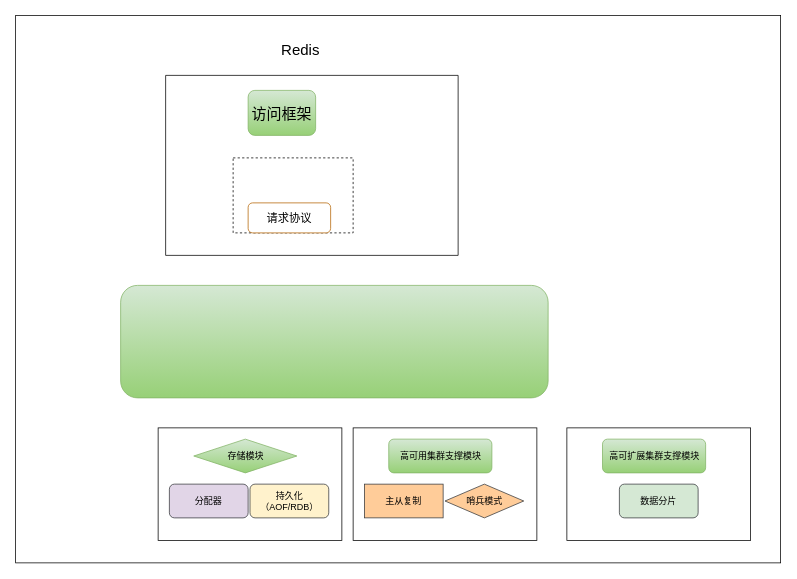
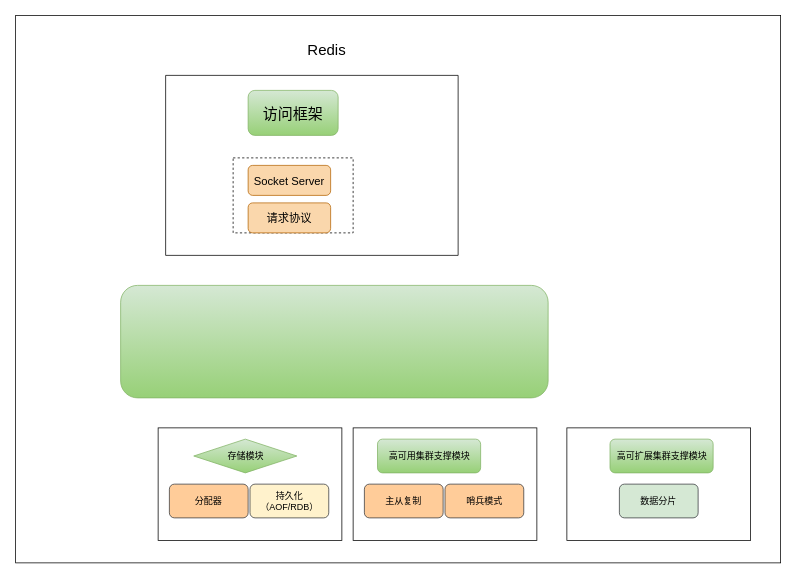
  <mxCell id="0" />
  <mxCell id="1" parent="0" />
  <mxCell id="2" value="" style="verticalLabelPosition=bottom;verticalAlign=top;html=1;shape=mxgraph.basic.rect;fillColor2=none;strokeWidth=1;size=20;indent=5;" vertex="1" parent="1"><mxGeometry x="220" y="100" width="390" height="240" as="geometry" /></mxCell>
- <mxCell id="3" value="Redis" style="text;html=1;strokeColor=none;fillColor=none;align=center;verticalAlign=middle;whiteSpace=wrap;rounded=0;fontSize=20;" vertex="1" parent="1"><mxGeometry x="370" y="50" width="60" height="30" as="geometry" /></mxCell>
- <mxCell id="4" value="访问框架" style="rounded=1;whiteSpace=wrap;html=1;fontSize=20;fillColor=#d5e8d4;gradientColor=#97d077;strokeColor=#82b366;" vertex="1" parent="1"><mxGeometry x="330" y="120" width="90" height="60" as="geometry" /></mxCell>
+ <mxCell id="3" value="Redis" style="text;html=1;strokeColor=none;fillColor=none;align=center;verticalAlign=middle;whiteSpace=wrap;rounded=0;fontSize=20;" vertex="1" parent="1"><mxGeometry x="405" y="50" width="60" height="30" as="geometry" /></mxCell>
+ <mxCell id="4" value="访问框架" style="rounded=1;whiteSpace=wrap;html=1;fontSize=20;fillColor=#d5e8d4;gradientColor=#97d077;strokeColor=#82b366;" vertex="1" parent="1"><mxGeometry x="330" y="120" width="120" height="60" as="geometry" /></mxCell>
  <mxCell id="5" value="" style="rounded=0;whiteSpace=wrap;html=1;strokeColor=none;" vertex="1" parent="1"><mxGeometry x="320" y="220" width="120" height="60" as="geometry" /></mxCell>
  <mxCell id="6" value="" style="rounded=0;whiteSpace=wrap;html=1;fillStyle=hatch;dashed=1;" vertex="1" parent="1"><mxGeometry x="310" y="210" width="160" height="100" as="geometry" /></mxCell>
- <mxCell id="7" value="请求协议" style="rounded=1;whiteSpace=wrap;html=1;fillColor=#ffffff;strokeColor=#b46504;fontSize=15;" vertex="1" parent="1"><mxGeometry x="330" y="270" width="110" height="40" as="geometry" /></mxCell>
+ <mxCell id="7" value="请求协议" style="rounded=1;whiteSpace=wrap;html=1;fillColor=#fad7ac;strokeColor=#b46504;fontSize=15;" vertex="1" parent="1"><mxGeometry x="330" y="270" width="110" height="40" as="geometry" /></mxCell>
+ <mxCell id="8" value="Socket Server&lt;br style=&quot;font-size: 15px;&quot;&gt;" style="rounded=1;whiteSpace=wrap;html=1;fillColor=#fad7ac;strokeColor=#b46504;fontSize=15;" vertex="1" parent="1"><mxGeometry x="330" y="220" width="110" height="40" as="geometry" /></mxCell>
  <mxCell id="9" value="" style="rounded=1;whiteSpace=wrap;html=1;fillColor=#d5e8d4;strokeColor=#82b366;gradientColor=#97d077;" vertex="1" parent="1"><mxGeometry x="160" y="380" width="570" height="150" as="geometry" /></mxCell>
  <mxCell id="10" value="" style="rounded=0;whiteSpace=wrap;html=1;" vertex="1" parent="1"><mxGeometry x="210" y="570" width="245" height="150" as="geometry" /></mxCell>
- <mxCell id="11" value="分配器" style="rounded=1;whiteSpace=wrap;html=1;fillColor=#e1d5e7;strokeColor=#36393d;" vertex="1" parent="1"><mxGeometry x="225" y="645" width="105" height="45" as="geometry" /></mxCell>
+ <mxCell id="11" value="分配器" style="rounded=1;whiteSpace=wrap;html=1;fillColor=#ffcc99;strokeColor=#36393d;" vertex="1" parent="1"><mxGeometry x="225" y="645" width="105" height="45" as="geometry" /></mxCell>
  <mxCell id="12" value="存储模块" style="rhombus;whiteSpace=wrap;html=1;fillColor=#d5e8d4;gradientColor=#97d077;strokeColor=#82b366;" vertex="1" parent="1"><mxGeometry x="257.5" y="585" width="137.5" height="45" as="geometry" /></mxCell>
  <mxCell id="13" value="持久化（AOF/RDB）" style="rounded=1;whiteSpace=wrap;html=1;fillColor=#fff2cc;strokeColor=#36393d;" vertex="1" parent="1"><mxGeometry x="332.5" y="645" width="105" height="45" as="geometry" /></mxCell>
  <mxCell id="14" value="" style="rounded=0;whiteSpace=wrap;html=1;" vertex="1" parent="1"><mxGeometry x="470" y="570" width="245" height="150" as="geometry" /></mxCell>
- <mxCell id="15" value="主从复制" style="whiteSpace=wrap;html=1;fillColor=#ffcc99;strokeColor=#36393d;rounded=0;" vertex="1" parent="1"><mxGeometry x="485" y="645" width="105" height="45" as="geometry" /></mxCell>
- <mxCell id="16" value="高可用集群支撑模块" style="rounded=1;whiteSpace=wrap;html=1;fillColor=#d5e8d4;gradientColor=#97d077;strokeColor=#82b366;" vertex="1" parent="1"><mxGeometry x="517.5" y="585" width="137.5" height="45" as="geometry" /></mxCell>
- <mxCell id="17" value="哨兵模式" style="rhombus;whiteSpace=wrap;html=1;fillColor=#ffcc99;strokeColor=#36393d;" vertex="1" parent="1"><mxGeometry x="592.5" y="645" width="105" height="45" as="geometry" /></mxCell>
+ <mxCell id="15" value="主从复制" style="rounded=1;whiteSpace=wrap;html=1;fillColor=#ffcc99;strokeColor=#36393d;" vertex="1" parent="1"><mxGeometry x="485" y="645" width="105" height="45" as="geometry" /></mxCell>
+ <mxCell id="16" value="高可用集群支撑模块" style="rounded=1;whiteSpace=wrap;html=1;fillColor=#d5e8d4;gradientColor=#97d077;strokeColor=#82b366;" vertex="1" parent="1"><mxGeometry x="502.5" y="585" width="137.5" height="45" as="geometry" /></mxCell>
+ <mxCell id="17" value="哨兵模式" style="rounded=1;whiteSpace=wrap;html=1;fillColor=#ffcc99;strokeColor=#36393d;" vertex="1" parent="1"><mxGeometry x="592.5" y="645" width="105" height="45" as="geometry" /></mxCell>
  <mxCell id="18" value="" style="rounded=0;whiteSpace=wrap;html=1;" vertex="1" parent="1"><mxGeometry x="755" y="570" width="245" height="150" as="geometry" /></mxCell>
  <mxCell id="19" value="数据分片" style="rounded=1;whiteSpace=wrap;html=1;fillColor=#d5e8d4;strokeColor=#36393d;" vertex="1" parent="1"><mxGeometry x="825" y="645" width="105" height="45" as="geometry" /></mxCell>
- <mxCell id="20" value="高可扩展集群支撑模块" style="rounded=1;whiteSpace=wrap;html=1;fillColor=#d5e8d4;gradientColor=#97d077;strokeColor=#82b366;" vertex="1" parent="1"><mxGeometry x="802.5" y="585" width="137.5" height="45" as="geometry" /></mxCell>
+ <mxCell id="20" value="高可扩展集群支撑模块" style="rounded=1;whiteSpace=wrap;html=1;fillColor=#d5e8d4;gradientColor=#97d077;strokeColor=#82b366;" vertex="1" parent="1"><mxGeometry x="812.5" y="585" width="137.5" height="45" as="geometry" /></mxCell>
  <mxCell id="21" value="" style="rounded=0;whiteSpace=wrap;html=1;fillColor=none;" vertex="1" parent="1"><mxGeometry x="20" y="20" width="1020" height="730" as="geometry" /></mxCell>
